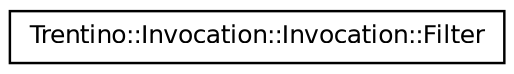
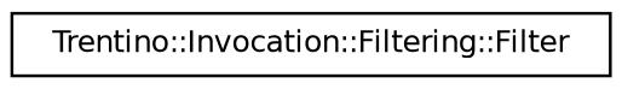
  digraph {
    rankdir=LR
-   n1 [color=black fillcolor=white fontname=Helvetica fontsize=10 height=0.2 label="Trentino::Invocation::Invocation::Filter" shape=record style=filled width=0.4]
+   n1 [color=black fillcolor=white fontname=Helvetica fontsize=10 height=0.2 label="Trentino::Invocation::Filtering::Filter" shape=record style=filled width=0.4]
  }
